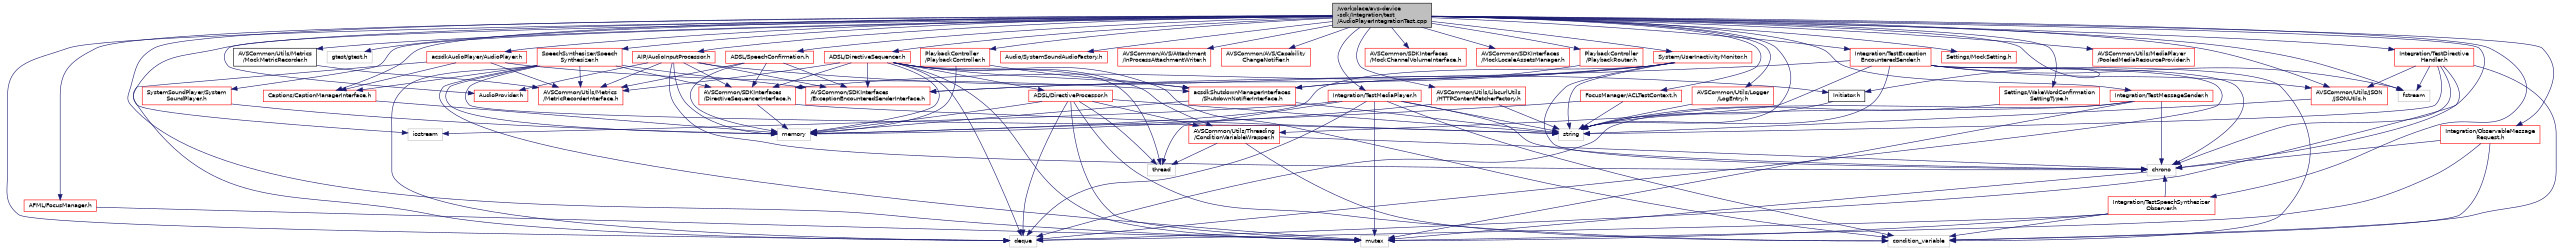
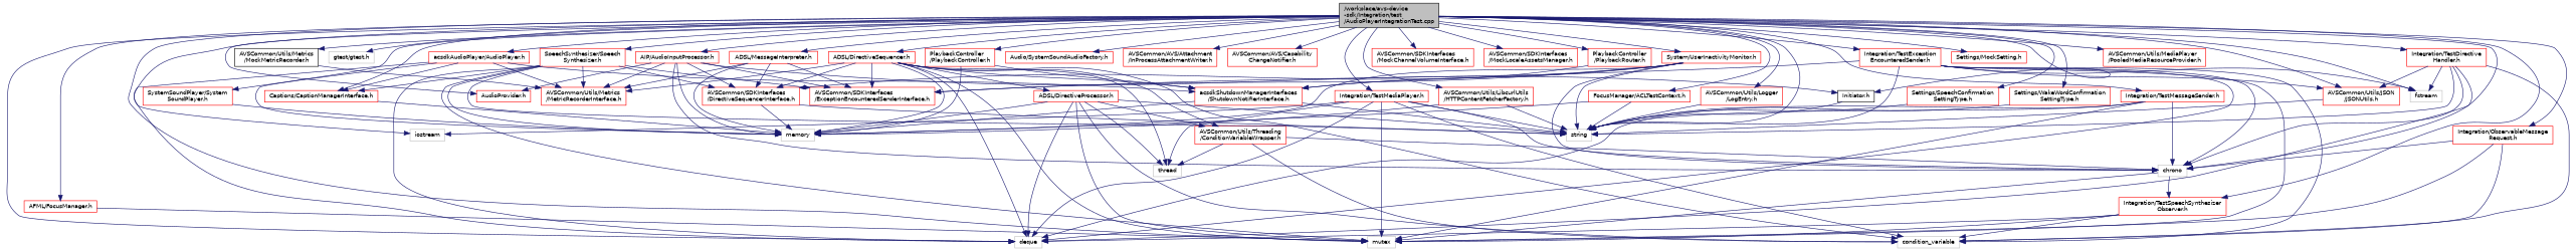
  digraph {
    node [color=red fillcolor=white fontname=Helvetica fontsize=10 shape=record style=filled]
    edge [color=midnightblue fontname=Helvetica fontsize=10 labelfontname=Helvetica labelfontsize=10 style=solid]
    n1 [color=black fillcolor=grey75 fontcolor=black height=0.2 label="/workplace/avs-device\l-sdk/Integration/test\l/AudioPlayerIntegrationTest.cpp" width=0.4]
    n2 [color=grey75 height=0.2 label=chrono width=0.4]
    n3 [color=grey75 height=0.2 label=deque width=0.4]
    n4 [color=grey75 height=0.2 label=fstream width=0.4]
    n5 [color=grey75 height=0.2 label=iostream width=0.4]
    n6 [color=grey75 height=0.2 label=mutex width=0.4]
    n7 [color=grey75 height=0.2 label=string width=0.4]
    n8 [color=grey75 height=0.2 label="gtest/gtest.h" width=0.4]
    n9 [height=0.2 label="ADSL/DirectiveSequencer.h" width=0.4]
-   n10 [height=0.2 label="ADSL/SpeechConfirmation.h" width=0.4]
+   n10 [height=0.2 label="ADSL/MessageInterpreter.h" width=0.4]
    n11 [height=0.2 label="AFML/FocusManager.h" width=0.4]
    n12 [height=0.2 label="AIP/AudioInputProcessor.h" width=0.4]
    n13 [height=0.2 label="AudioProvider.h" width=0.4]
    n14 [color=black height=0.2 label="Initiator.h" width=0.4]
    n15 [height=0.2 label="acsdkAudioPlayer/AudioPlayer.h" width=0.4]
    n16 [height=0.2 label="Captions/CaptionManagerInterface.h" width=0.4]
    n17 [height=0.2 label="Audio/SystemSoundAudioFactory.h" width=0.4]
    n18 [height=0.2 label="AVSCommon/AVS/Attachment\l/InProcessAttachmentWriter.h" width=0.4]
    n19 [height=0.2 label="AVSCommon/AVS/Capability\lChangeNotifier.h" width=0.4]
    n20 [height=0.2 label="AVSCommon/Utils/JSON\l/JSONUtils.h" width=0.4]
    n21 [height=0.2 label="AVSCommon/Utils/LibcurlUtils\l/HTTPContentFetcherFactory.h" width=0.4]
    n22 [height=0.2 label="AVSCommon/SDKInterfaces\l/MockChannelVolumeInterface.h" width=0.4]
    n23 [height=0.2 label="AVSCommon/SDKInterfaces\l/MockLocaleAssetsManager.h" width=0.4]
    n24 [height=0.2 label="AVSCommon/Utils/Logger\l/LogEntry.h" width=0.4]
    n25 [color=black height=0.2 label="AVSCommon/Utils/Metrics\l/MockMetricRecorder.h" width=0.4]
    n26 [height=0.2 label="Integration/TestMediaPlayer.h" width=0.4]
    n27 [height=0.2 label="PlaybackController\l/PlaybackController.h" width=0.4]
    n28 [height=0.2 label="PlaybackController\l/PlaybackRouter.h" width=0.4]
    n29 [height=0.2 label="SpeechSynthesizer/Speech\lSynthesizer.h" width=0.4]
    n30 [height=0.2 label="System/UserInactivityMonitor.h" width=0.4]
    n31 [height=0.2 label="Settings/MockSetting.h" width=0.4]
+   n32 [height=0.2 label="Settings/SpeechConfirmation\lSettingType.h" width=0.4]
    n33 [height=0.2 label="Settings/WakeWordConfirmation\lSettingType.h" width=0.4]
    n34 [height=0.2 label="SystemSoundPlayer/System\lSoundPlayer.h" width=0.4]
    n35 [height=0.2 label="AVSCommon/Utils/MediaPlayer\l/PooledMediaResourceProvider.h" width=0.4]
    n36 [height=0.2 label="FocusManager/ACLTestContext.h" width=0.4]
    n37 [height=0.2 label="Integration/ObservableMessage\lRequest.h" width=0.4]
    n38 [height=0.2 label="Integration/TestDirective\lHandler.h" width=0.4]
    n39 [height=0.2 label="Integration/TestException\lEncounteredSender.h" width=0.4]
    n40 [height=0.2 label="Integration/TestMessageSender.h" width=0.4]
    n41 [height=0.2 label="Integration/TestSpeechSynthesizer\lObserver.h" width=0.4]
    n42 [color=grey75 height=0.2 label=condition_variable width=0.4]
    n43 [color=grey75 height=0.2 label=memory width=0.4]
    n44 [color=grey75 height=0.2 label=thread width=0.4]
    n45 [height=0.2 label="acsdkShutdownManagerInterfaces\l/ShutdownNotifierInterface.h" width=0.4]
    n46 [height=0.2 label="AVSCommon/SDKInterfaces\l/ExceptionEncounteredSenderInterface.h" width=0.4]
    n47 [height=0.2 label="AVSCommon/SDKInterfaces\l/DirectiveSequencerInterface.h" width=0.4]
    n48 [height=0.2 label="AVSCommon/Utils/Metrics\l/MetricRecorderInterface.h" width=0.4]
    n49 [height=0.2 label="AVSCommon/Utils/Threading\l/ConditionVariableWrapper.h" width=0.4]
    n50 [height=0.2 label="ADSL/DirectiveProcessor.h" width=0.4]
    n1 -> n2
    n1 -> n3
    n1 -> n4
    n1 -> n5
    n1 -> n6
    n1 -> n7
    n1 -> n8
    n1 -> n9
    n1 -> n10
    n1 -> n11
    n1 -> n12
    n1 -> n13
    n1 -> n14
    n1 -> n15
    n1 -> n16
    n1 -> n17
    n1 -> n18
    n1 -> n19
    n1 -> n20
    n1 -> n21
    n1 -> n22
    n1 -> n23
    n1 -> n24
    n1 -> n25
    n1 -> n26
    n1 -> n27
    n1 -> n28
    n1 -> n29
    n1 -> n30
    n1 -> n31
+   n1 -> n32
    n1 -> n33
    n1 -> n34
    n1 -> n35
    n1 -> n36
    n1 -> n37
    n1 -> n38
    n1 -> n39
    n1 -> n40
    n1 -> n41
    n2 -> n6
    n9 -> n3
    n9 -> n6
    n9 -> n42
    n9 -> n43
    n9 -> n44
    n9 -> n45
    n9 -> n46
    n9 -> n47
    n9 -> n48
    n9 -> n49
    n9 -> n50
    n10 -> n43
    n10 -> n46
    n10 -> n47
    n10 -> n48
    n11 -> n6
    n12 -> n2
    n12 -> n13
    n12 -> n14
    n12 -> n43
    n12 -> n46
    n12 -> n47
    n12 -> n48
    n14 -> n7
    n15 -> n3
    n15 -> n16
+   n15 -> n43
    n15 -> n45
    n15 -> n48
    n16 -> n43
    n20 -> n7
    n21 -> n7
    n21 -> n43
    n24 -> n7
    n25 -> n48
    n26 -> n2
    n26 -> n3
    n26 -> n5
    n26 -> n6
    n26 -> n7
    n26 -> n42
    n26 -> n44
    n27 -> n43
    n27 -> n45
    n28 -> n45
    n29 -> n3
    n29 -> n6
    n29 -> n7
    n29 -> n16
    n29 -> n43
    n29 -> n46
    n29 -> n47
    n29 -> n48
    n30 -> n2
    n30 -> n7
    n30 -> n43
    n30 -> n45
    n30 -> n46
    n30 -> n47
+   n32 -> n7
    n33 -> n7
    n34 -> n43
    n36 -> n7
    n36 -> n43
    n37 -> n2
    n37 -> n6
    n37 -> n42
    n38 -> n2
    n38 -> n3
    n38 -> n4
    n38 -> n7
    n38 -> n20
    n38 -> n42
    n39 -> n2
    n39 -> n3
    n39 -> n4
-   n39 -> n49
+   n39 -> n6
    n39 -> n7
    n39 -> n20
    n39 -> n42
    n39 -> n46
    n40 -> n2
    n40 -> n3
    n40 -> n6
    n40 -> n7
-   n41 -> n2
+   n2 -> n41
    n41 -> n3
    n41 -> n6
    n41 -> n42
    n45 -> n7
    n45 -> n43
    n47 -> n7
    n47 -> n43
    n49 -> n2
    n49 -> n42
    n49 -> n44
    n50 -> n3
    n50 -> n6
    n50 -> n7
    n50 -> n42
    n50 -> n43
    n50 -> n44
    n50 -> n49
  }
